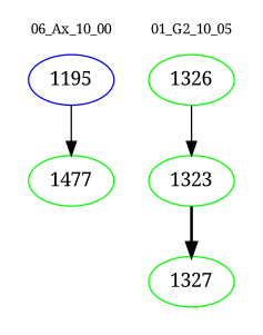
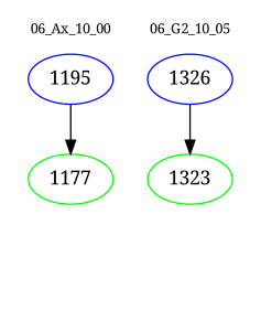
  digraph {
    fontname="Noto Serif"
    node [color=green fontname="Noto Serif"]
    edge [color=black fontname="Noto Serif" style=solid]
    n1 [color=blue label=1195]
-   n2 [label=1477]
-   n3 [label=1326]
+   n2 [label=1177]
+   n3 [color=blue label=1326]
    n4 [label=1323]
-   n5 [label=1327]
    subgraph cluster_1 {
      color=white
      fontsize=10
      label="06_Ax_10_00"
      n1
      n2
    }
    subgraph cluster_2 {
      color=white
      fontsize=10
-     label="01_G2_10_05"
+     label="06_G2_10_05"
      n3
      n4
-     n5
    }
    n1 -> n2
    n3 -> n4
-   n4 -> n5 [style=bold]
  }
